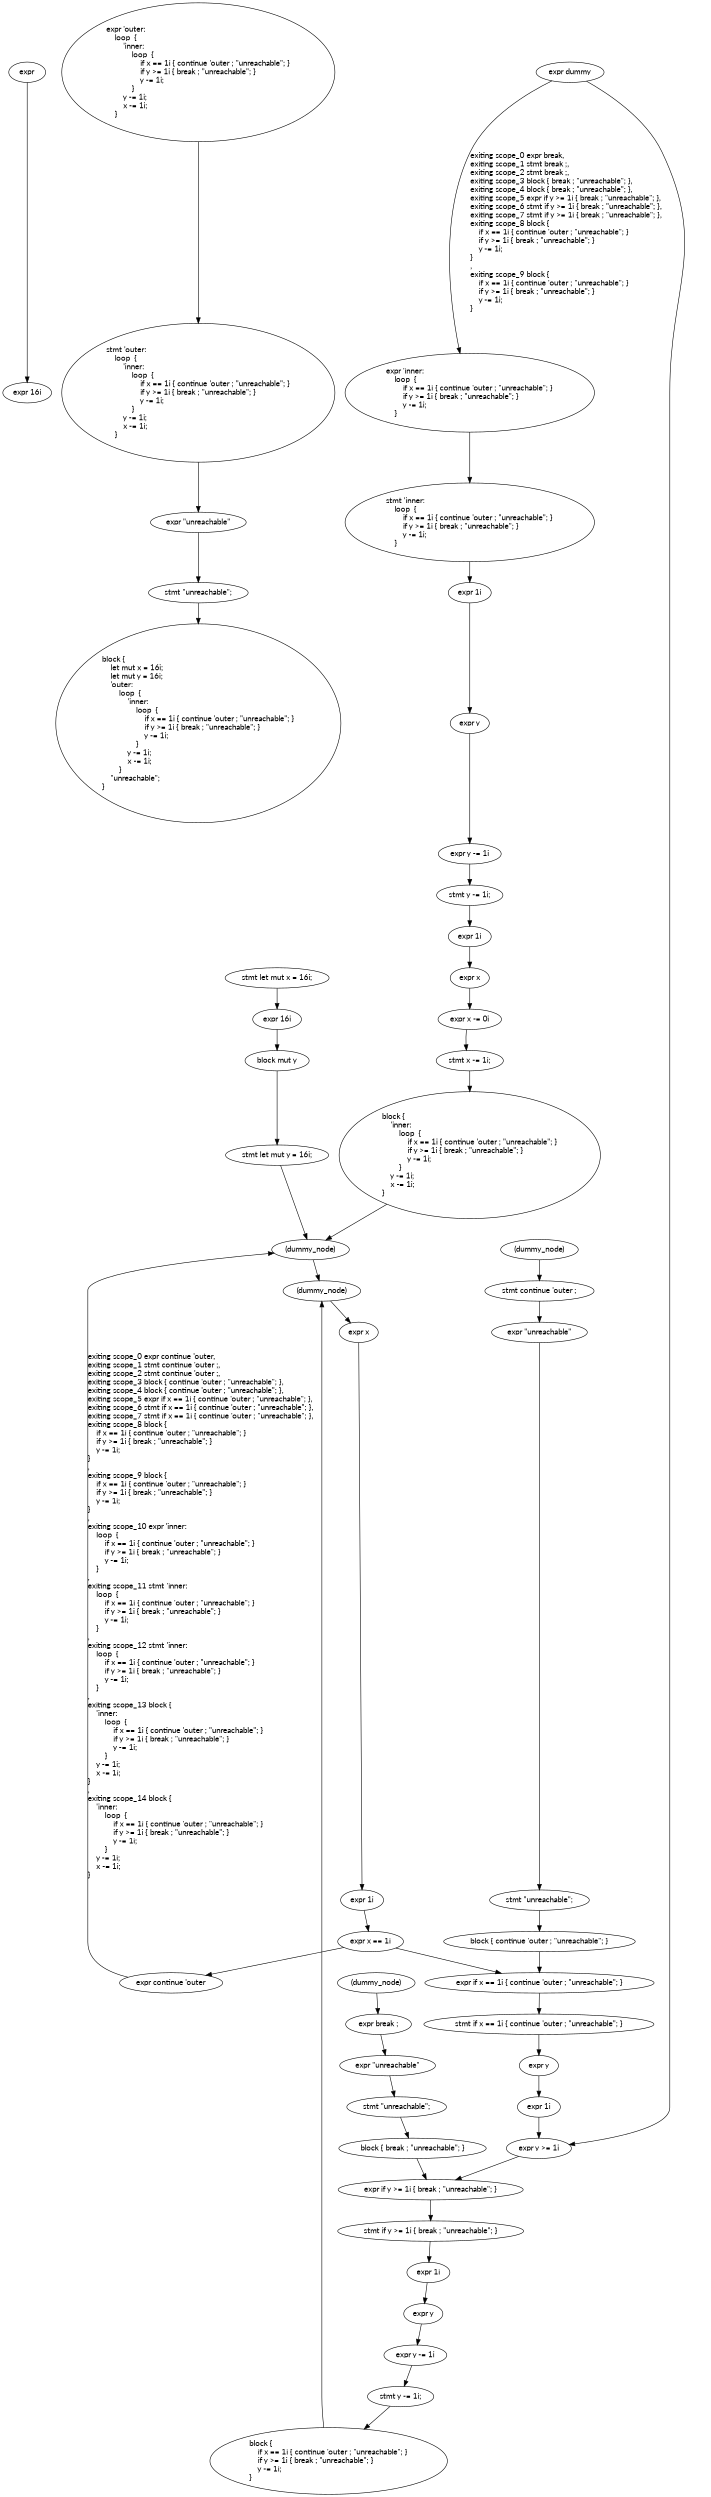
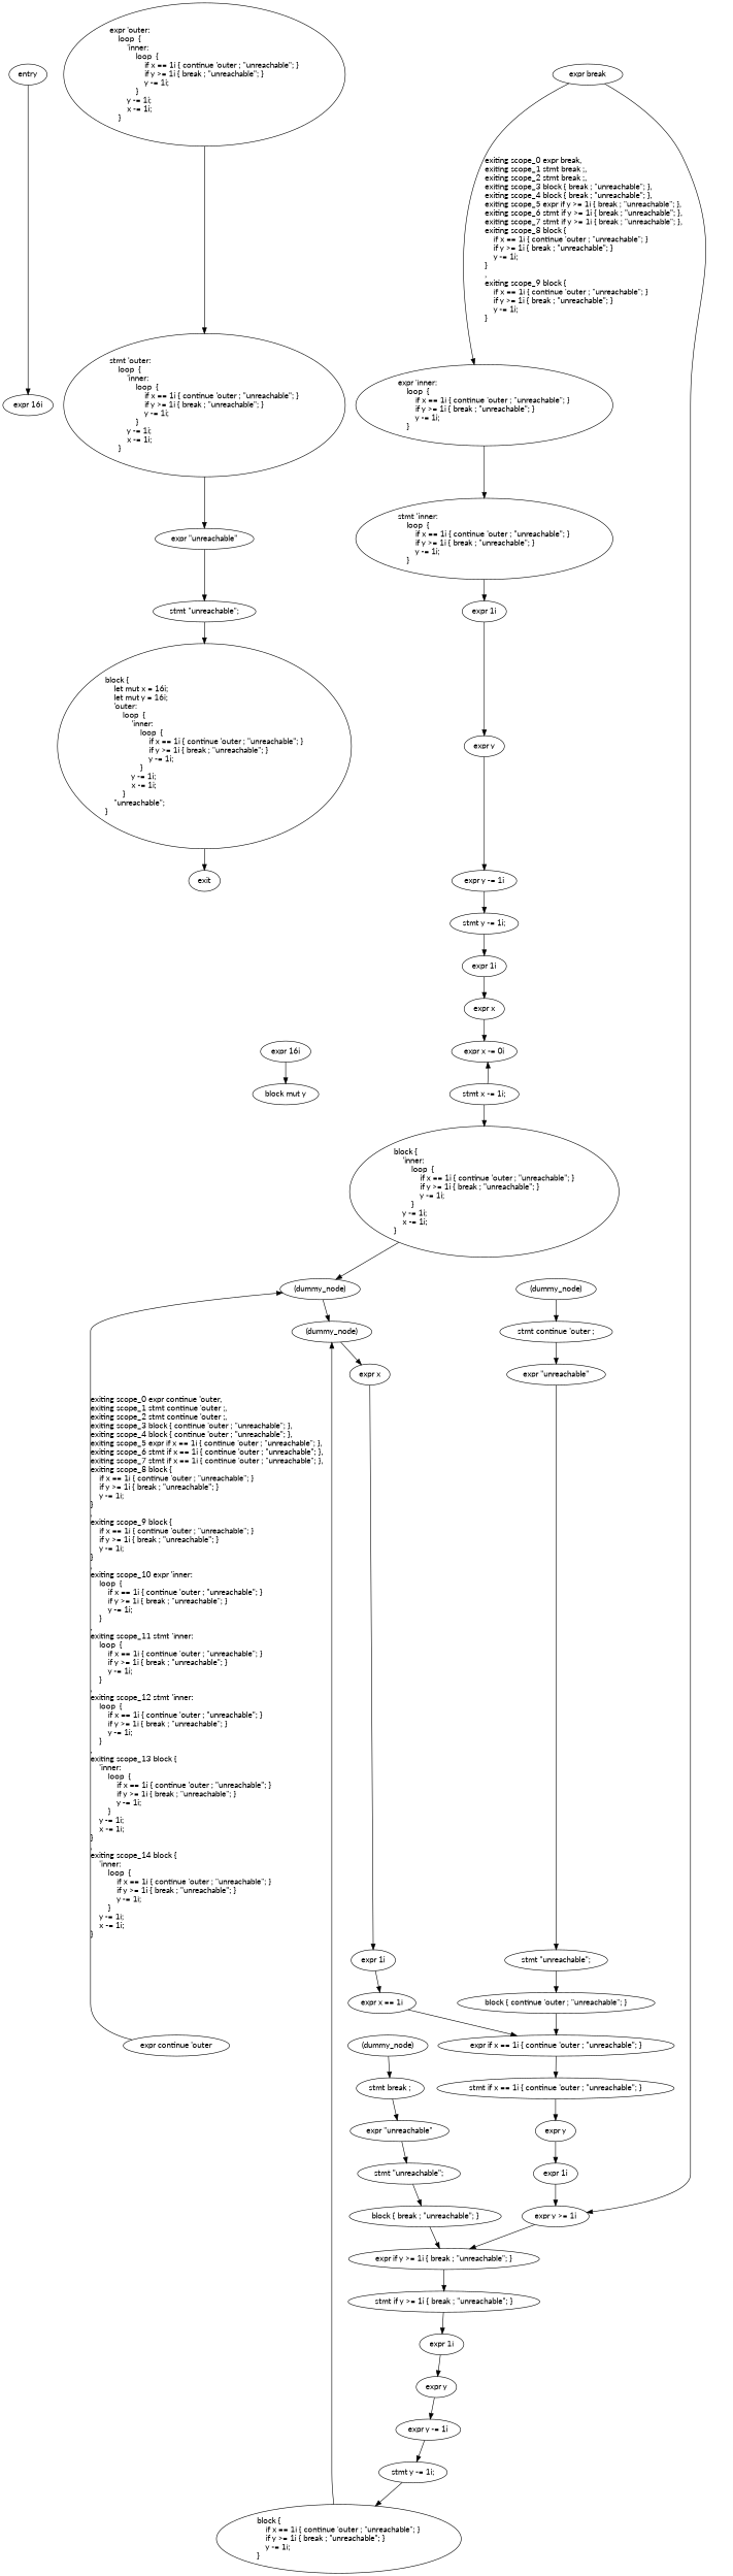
  digraph {
    fontname=Lato
    node [fontname=Lato]
    edge [fontname=Lato]
-   n1 [label=expr]
+   n1 [label=entry]
    n2 [label="expr 16i"]
-   n4 [label="stmt let mut x = 16i;"]
+   n3 [label=exit]
    n5 [label="expr 16i"]
    n6 [label="block mut y"]
-   n7 [label="stmt let mut y = 16i;"]
    n8 [label="(dummy_node)"]
    n9 [label="(dummy_node)"]
    n10 [label="expr x"]
    n11 [label="expr \'outer:\l    loop  {\l        \'inner:\l            loop  {\l                if x == 1i { continue \'outer ; \"unreachable\"; }\l                if y >= 1i { break ; \"unreachable\"; }\l                y -= 1i;\l            }\l        y -= 1i;\l        x -= 1i;\l    }\l"]
    n12 [label="stmt \'outer:\l    loop  {\l        \'inner:\l            loop  {\l                if x == 1i { continue \'outer ; \"unreachable\"; }\l                if y >= 1i { break ; \"unreachable\"; }\l                y -= 1i;\l            }\l        y -= 1i;\l        x -= 1i;\l    }\l"]
    n13 [label="expr \"unreachable\""]
    n14 [label="expr 1i"]
    n15 [label="expr \'inner:\l    loop  {\l        if x == 1i { continue \'outer ; \"unreachable\"; }\l        if y >= 1i { break ; \"unreachable\"; }\l        y -= 1i;\l    }\l"]
    n16 [label="stmt \'inner:\l    loop  {\l        if x == 1i { continue \'outer ; \"unreachable\"; }\l        if y >= 1i { break ; \"unreachable\"; }\l        y -= 1i;\l    }\l"]
    n17 [label="expr 1i"]
    n18 [label="expr x == 1i"]
    n19 [label="expr continue \'outer"]
    n20 [label="expr if x == 1i { continue \'outer ; \"unreachable\"; }"]
    n21 [label="stmt if x == 1i { continue \'outer ; \"unreachable\"; }"]
    n22 [label="(dummy_node)"]
    n23 [label="stmt continue \'outer ;"]
    n24 [label="expr \"unreachable\""]
    n25 [label="stmt \"unreachable\";"]
    n26 [label="block { continue \'outer ; \"unreachable\"; }"]
    n27 [label="expr y"]
    n28 [label="expr 1i"]
    n29 [label="expr y >= 1i"]
    n30 [label="expr if y >= 1i { break ; \"unreachable\"; }"]
-   n31 [label="expr dummy"]
+   n31 [label="expr break"]
    n32 [label="stmt if y >= 1i { break ; \"unreachable\"; }"]
    n33 [label="(dummy_node)"]
-   n34 [label="expr break ;"]
+   n34 [label="stmt break ;"]
    n35 [label="expr \"unreachable\""]
    n36 [label="stmt \"unreachable\";"]
    n37 [label="block { break ; \"unreachable\"; }"]
    n38 [label="expr 1i"]
    n39 [label="expr y"]
    n40 [label="expr y -= 1i"]
    n41 [label="stmt y -= 1i;"]
    n42 [label="block {\l    if x == 1i { continue \'outer ; \"unreachable\"; }\l    if y >= 1i { break ; \"unreachable\"; }\l    y -= 1i;\l}\l"]
    n43 [label="expr y"]
    n44 [label="expr y -= 1i"]
    n45 [label="stmt y -= 1i;"]
    n46 [label="expr 1i"]
    n47 [label="expr x"]
    n48 [label="expr x -= 0i"]
    n49 [label="stmt x -= 1i;"]
    n50 [label="block {\l    \'inner:\l        loop  {\l            if x == 1i { continue \'outer ; \"unreachable\"; }\l            if y >= 1i { break ; \"unreachable\"; }\l            y -= 1i;\l        }\l    y -= 1i;\l    x -= 1i;\l}\l"]
    n51 [label="stmt \"unreachable\";"]
    n52 [label="block {\l    let mut x = 16i;\l    let mut y = 16i;\l    \'outer:\l        loop  {\l            \'inner:\l                loop  {\l                    if x == 1i { continue \'outer ; \"unreachable\"; }\l                    if y >= 1i { break ; \"unreachable\"; }\l                    y -= 1i;\l                }\l            y -= 1i;\l            x -= 1i;\l        }\l    \"unreachable\";\l}\l"]
    n1 -> n2
-   n4 -> n5
    n5 -> n6
-   n6 -> n7
-   n7 -> n8
    n8 -> n9
    n9 -> n10
    n10 -> n14
    n11 -> n12
    n12 -> n13
    n13 -> n51
    n14 -> n18
    n15 -> n16
    n16 -> n17
    n17 -> n43
-   n18 -> n19
    n18 -> n20
    n19 -> n8 [label="exiting scope_0 expr continue \'outer,\lexiting scope_1 stmt continue \'outer ;,\lexiting scope_2 stmt continue \'outer ;,\lexiting scope_3 block { continue \'outer ; \"unreachable\"; },\lexiting scope_4 block { continue \'outer ; \"unreachable\"; },\lexiting scope_5 expr if x == 1i { continue \'outer ; \"unreachable\"; },\lexiting scope_6 stmt if x == 1i { continue \'outer ; \"unreachable\"; },\lexiting scope_7 stmt if x == 1i { continue \'outer ; \"unreachable\"; },\lexiting scope_8 block {\l    if x == 1i { continue \'outer ; \"unreachable\"; }\l    if y >= 1i { break ; \"unreachable\"; }\l    y -= 1i;\l}\l,\lexiting scope_9 block {\l    if x == 1i { continue \'outer ; \"unreachable\"; }\l    if y >= 1i { break ; \"unreachable\"; }\l    y -= 1i;\l}\l,\lexiting scope_10 expr \'inner:\l    loop  {\l        if x == 1i { continue \'outer ; \"unreachable\"; }\l        if y >= 1i { break ; \"unreachable\"; }\l        y -= 1i;\l    }\l,\lexiting scope_11 stmt \'inner:\l    loop  {\l        if x == 1i { continue \'outer ; \"unreachable\"; }\l        if y >= 1i { break ; \"unreachable\"; }\l        y -= 1i;\l    }\l,\lexiting scope_12 stmt \'inner:\l    loop  {\l        if x == 1i { continue \'outer ; \"unreachable\"; }\l        if y >= 1i { break ; \"unreachable\"; }\l        y -= 1i;\l    }\l,\lexiting scope_13 block {\l    \'inner:\l        loop  {\l            if x == 1i { continue \'outer ; \"unreachable\"; }\l            if y >= 1i { break ; \"unreachable\"; }\l            y -= 1i;\l        }\l    y -= 1i;\l    x -= 1i;\l}\l,\lexiting scope_14 block {\l    \'inner:\l        loop  {\l            if x == 1i { continue \'outer ; \"unreachable\"; }\l            if y >= 1i { break ; \"unreachable\"; }\l            y -= 1i;\l        }\l    y -= 1i;\l    x -= 1i;\l}\l"]
    n20 -> n21
    n21 -> n27
    n22 -> n23
    n23 -> n24
    n24 -> n25
    n25 -> n26
    n26 -> n20
    n27 -> n28
    n28 -> n29
    n29 -> n30
    n30 -> n32
    n31 -> n15 [label="exiting scope_0 expr break,\lexiting scope_1 stmt break ;,\lexiting scope_2 stmt break ;,\lexiting scope_3 block { break ; \"unreachable\"; },\lexiting scope_4 block { break ; \"unreachable\"; },\lexiting scope_5 expr if y >= 1i { break ; \"unreachable\"; },\lexiting scope_6 stmt if y >= 1i { break ; \"unreachable\"; },\lexiting scope_7 stmt if y >= 1i { break ; \"unreachable\"; },\lexiting scope_8 block {\l    if x == 1i { continue \'outer ; \"unreachable\"; }\l    if y >= 1i { break ; \"unreachable\"; }\l    y -= 1i;\l}\l,\lexiting scope_9 block {\l    if x == 1i { continue \'outer ; \"unreachable\"; }\l    if y >= 1i { break ; \"unreachable\"; }\l    y -= 1i;\l}\l"]
    n31 -> n29
    n32 -> n38
    n33 -> n34
    n34 -> n35
    n35 -> n36
    n36 -> n37
    n37 -> n30
    n38 -> n39
    n39 -> n40
    n40 -> n41
    n41 -> n42
    n42 -> n9
    n43 -> n44
    n44 -> n45
    n45 -> n46
    n46 -> n47
    n47 -> n48
-   n48 -> n49
+   n49 -> n48
    n49 -> n50
    n50 -> n8
    n51 -> n52
+   n52 -> n3
  }
